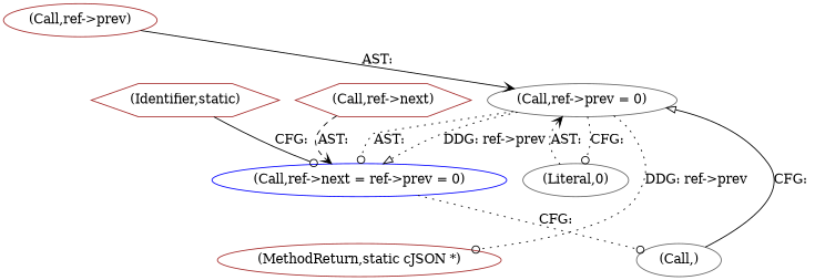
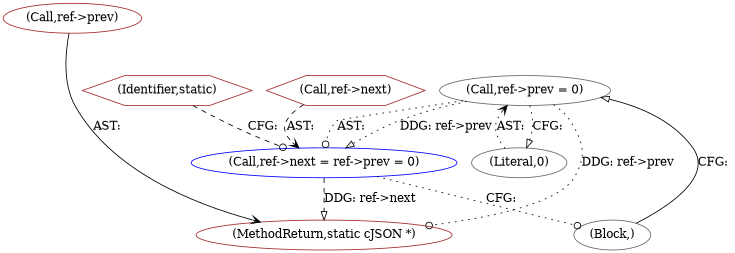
  digraph {
    node [color=brown shape=ellipse]
    edge [arrowhead=odot style=dotted]
    n1 [color=gray40 label="(Call,ref->prev = 0)"]
    n2 [color=blue label="(Call,ref->next = ref->prev = 0)"]
    n3 [label="(MethodReturn,static cJSON *)"]
    n4 [color=gray40 label="(Literal,0)"]
-   n5 [color=gray40 label="(Call,)"]
+   n5 [color=gray40 label="(Block,)"]
    n6 [label="(Call,ref->next)" shape=hexagon]
    n7 [label="(Call,ref->prev)"]
    n8 [label="(Identifier,static)" shape=hexagon]
    n1 -> n2 [label="AST: "]
    n1 -> n2 [arrowhead=onormal label="DDG: ref->prev"]
    n1 -> n3 [label="DDG: ref->prev"]
-   n1 -> n4 [label="CFG: "]
+   n1 -> n4 [arrowhead=onormal label="CFG: "]
+   n2 -> n3 [arrowhead=onormal label="DDG: ref->next" style=dashed]
    n2 -> n5 [label="CFG: "]
    n4 -> n1 [arrowhead=vee label="AST: "]
    n5 -> n1 [arrowhead=onormal label="CFG: " style=solid]
    n6 -> n2 [arrowhead=vee label="AST: " style=dashed]
-   n7 -> n1 [arrowhead=vee label="AST: " style=solid]
-   n8 -> n2 [label="CFG: " style=solid]
+   n7 -> n3 [arrowhead=vee label="AST: " style=solid]
+   n8 -> n2 [label="CFG: " style=dashed]
  }
